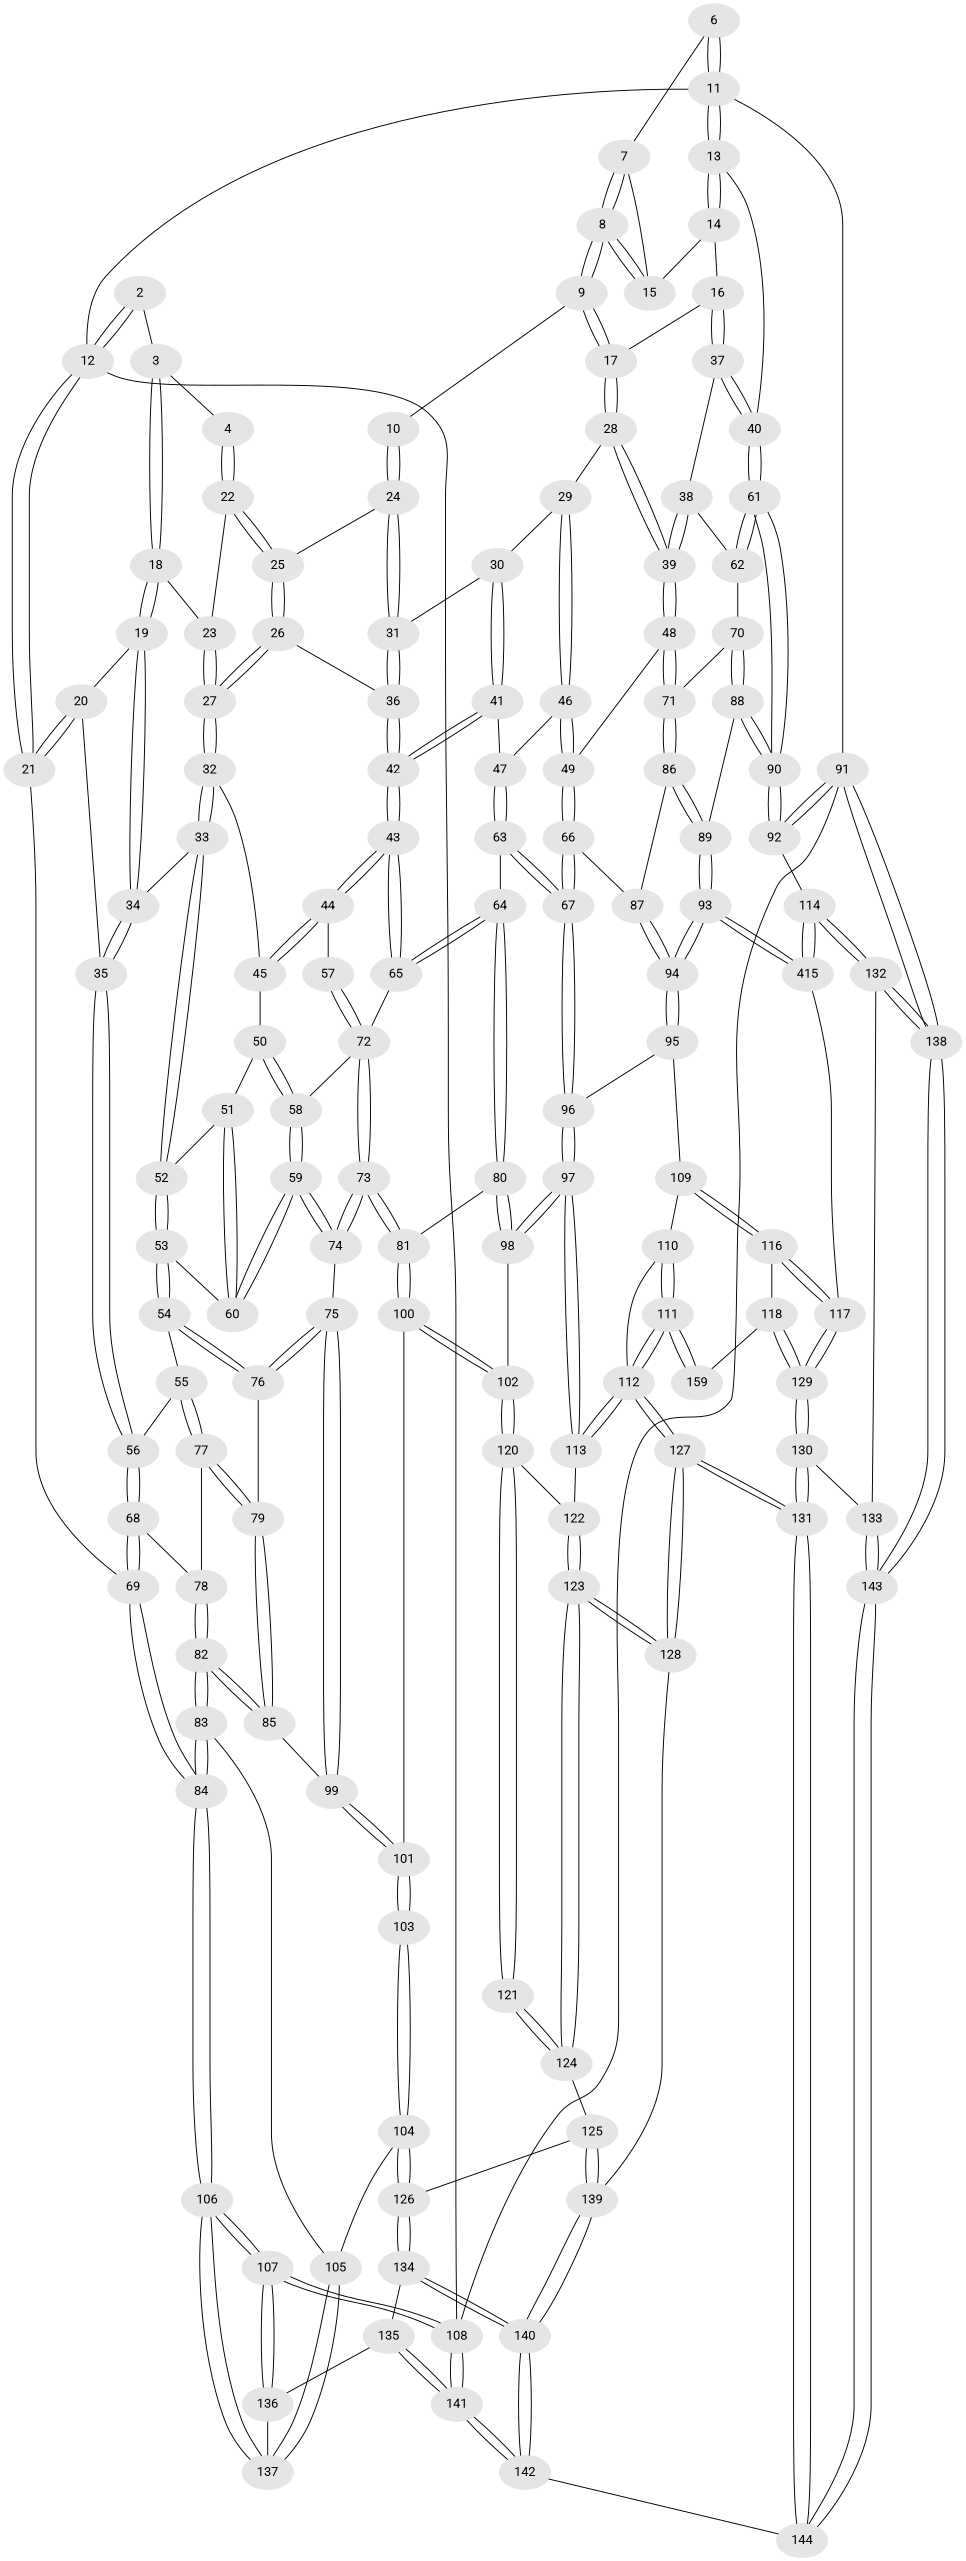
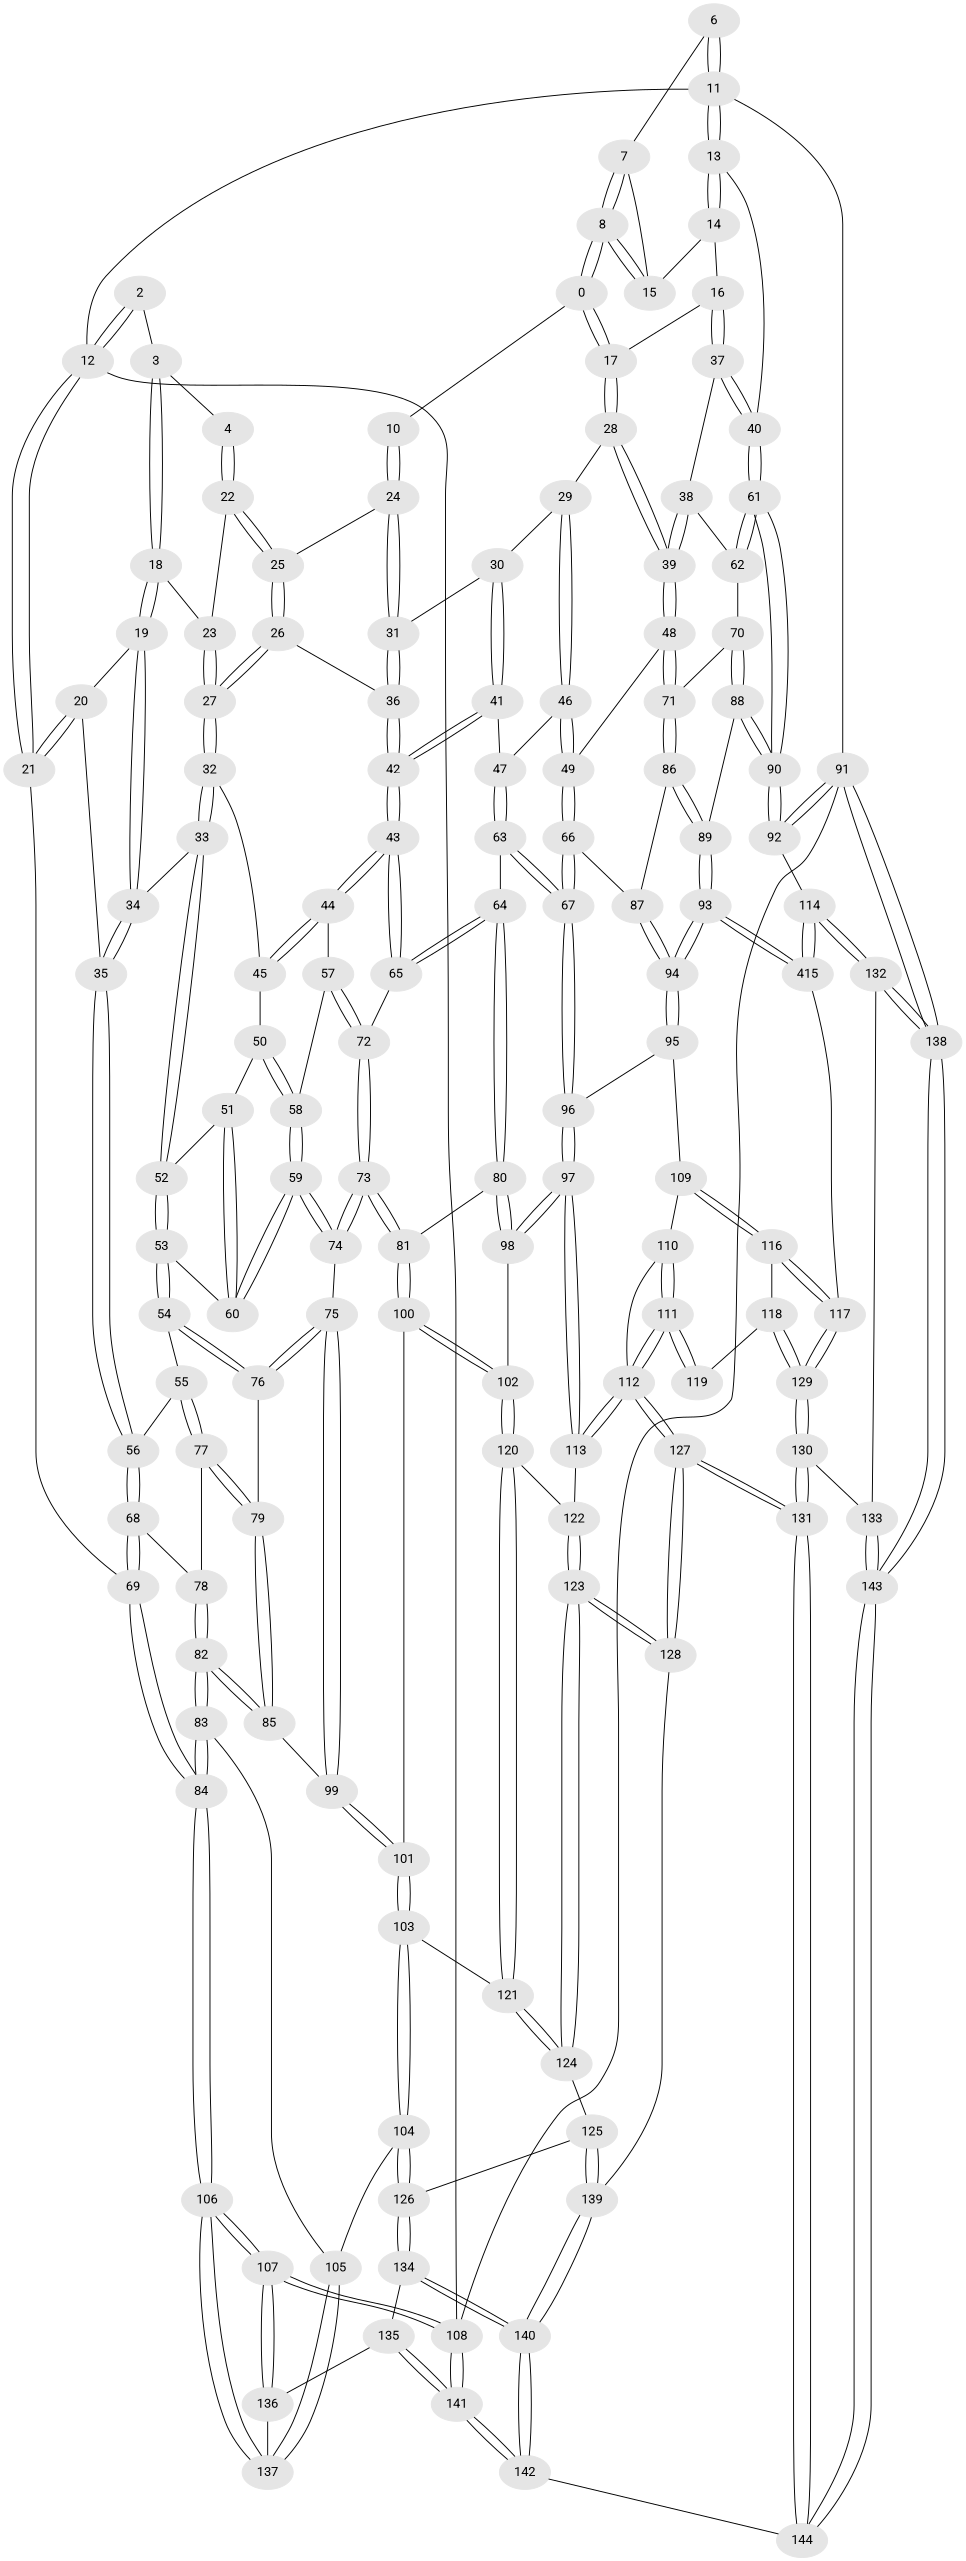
  graph {
    fontname=Roboto
    node [color=gray90 fontname=Roboto style=filled]
    edge [fontname=Roboto]
    2
    3
    12
    6
    7
    11
    4
    18
    21
    108
    22
    19
    23
    25
    10
    24
    8
    15
    13
    91
-   9
+   9 [label=0]
    17
    28
    31
    14
    40
    92
    138
    69
    141
    16
    61
    37
    38
    29
    39
    20
    34
    27
    35
    56
    84
    26
    32
    36
    42
    33
    45
    30
    46
    48
    41
    47
    49
    52
    50
    53
    68
    43
    62
    70
    71
    90
    63
    44
    65
    57
    72
    58
    51
    66
    64
    67
    86
    87
    60
    59
    54
    55
    76
    77
    79
    78
    73
    74
    75
    88
    80
    96
    81
    98
    94
    97
    82
    106
    89
    100
    99
    101
    85
    83
    102
    105
    137
    107
    93
    95
    n108 [label=415]
    114
    143
    132
    117
    109
    110
    116
    113
    122
    120
    103
    104
    121
    126
    124
    134
    136
    142
    111
    112
    118
-   119 [label=159]
+   119
    127
    128
    131
    123
    133
    129
    130
    125
    139
    140
    135
    144
    2 -- 3
    2 -- 12
    2 -- 12
    3 -- 4
    3 -- 18
    3 -- 18
    12 -- 21
    12 -- 21
    12 -- 108
    6 -- 7
    6 -- 11
    6 -- 11
    7 -- 8
    7 -- 8
    7 -- 15
    11 -- 12
    11 -- 13
    11 -- 13
    11 -- 91
    4 -- 22
    4 -- 22
    18 -- 19
    18 -- 19
    18 -- 23
    21 -- 69
    108 -- 141
    108 -- 141
    22 -- 23
    22 -- 25
    22 -- 25
    19 -- 20
    19 -- 34
    19 -- 34
    23 -- 27
    23 -- 27
    25 -- 26
    25 -- 26
    10 -- 24
    10 -- 24
    24 -- 25
    24 -- 31
    24 -- 31
    8 -- 15
    8 -- 15
    8 -- 9
    8 -- 9
    13 -- 14
    13 -- 14
    13 -- 40
    91 -- 108
    91 -- 92
    91 -- 92
    91 -- 138
    91 -- 138
    9 -- 10
    9 -- 17
    9 -- 17
    17 -- 28
    17 -- 28
    28 -- 29
    28 -- 39
    28 -- 39
    31 -- 36
    31 -- 36
    14 -- 15
    14 -- 16
    40 -- 61
    40 -- 61
    92 -- 114
    138 -- 143
    138 -- 143
    69 -- 84
    69 -- 84
    141 -- 142
    141 -- 142
    16 -- 17
    16 -- 37
    16 -- 37
    61 -- 62
    61 -- 62
    61 -- 90
    61 -- 90
    37 -- 40
    37 -- 40
    37 -- 38
    38 -- 39
    38 -- 39
    38 -- 62
    29 -- 30
    29 -- 46
    29 -- 46
    39 -- 48
    39 -- 48
    20 -- 21
    20 -- 21
    20 -- 35
    34 -- 35
    34 -- 35
    27 -- 32
    27 -- 32
    35 -- 56
    35 -- 56
    56 -- 68
    56 -- 68
    84 -- 106
    84 -- 106
    26 -- 27
    26 -- 27
    26 -- 36
    32 -- 33
    32 -- 33
    32 -- 45
    36 -- 42
    36 -- 42
    42 -- 43
    42 -- 43
    33 -- 34
    33 -- 52
    33 -- 52
    45 -- 50
    30 -- 31
    30 -- 41
    30 -- 41
    46 -- 47
    46 -- 49
    46 -- 49
    48 -- 49
    48 -- 71
    48 -- 71
    41 -- 42
    41 -- 42
    41 -- 47
    47 -- 63
    47 -- 63
    49 -- 66
    49 -- 66
    52 -- 53
    52 -- 53
    50 -- 58
    50 -- 58
    50 -- 51
    53 -- 60
    53 -- 54
    53 -- 54
    68 -- 69
    68 -- 69
    68 -- 78
    43 -- 44
    43 -- 44
    43 -- 65
    43 -- 65
    62 -- 70
    70 -- 71
    70 -- 88
    70 -- 88
    71 -- 86
    71 -- 86
    90 -- 92
    90 -- 92
    63 -- 64
    63 -- 67
    63 -- 67
    44 -- 45
    44 -- 45
    44 -- 57
    65 -- 72
    57 -- 72
    57 -- 72
-   72 -- 58
+   57 -- 58
    72 -- 73
    72 -- 73
    58 -- 59
    58 -- 59
    51 -- 52
    51 -- 60
    51 -- 60
    66 -- 67
    66 -- 67
    66 -- 87
    64 -- 65
    64 -- 65
    64 -- 80
    64 -- 80
    67 -- 96
    67 -- 96
    86 -- 87
    86 -- 89
    86 -- 89
    87 -- 94
    87 -- 94
    59 -- 60
    59 -- 60
    59 -- 74
    59 -- 74
    54 -- 55
    54 -- 76
    54 -- 76
    55 -- 56
    55 -- 77
    55 -- 77
    76 -- 79
    77 -- 79
    77 -- 79
    77 -- 78
    79 -- 85
    79 -- 85
    78 -- 82
    78 -- 82
    73 -- 74
    73 -- 74
    73 -- 81
    73 -- 81
    74 -- 75
    75 -- 76
    75 -- 76
    75 -- 99
    75 -- 99
    88 -- 90
    88 -- 90
    88 -- 89
    80 -- 81
    80 -- 98
    80 -- 98
    96 -- 97
    96 -- 97
    81 -- 100
    81 -- 100
    98 -- 102
    94 -- 95
    94 -- 95
    97 -- 98
    97 -- 98
    97 -- 113
    97 -- 113
    82 -- 85
    82 -- 85
    82 -- 83
    82 -- 83
    106 -- 137
    106 -- 137
    106 -- 107
    106 -- 107
    89 -- 93
    89 -- 93
    100 -- 101
    100 -- 102
    100 -- 102
    99 -- 101
    99 -- 101
    101 -- 103
    101 -- 103
    85 -- 99
    83 -- 84
    83 -- 84
    83 -- 105
    102 -- 120
    102 -- 120
    105 -- 137
    105 -- 137
    107 -- 108
    107 -- 108
    107 -- 136
    107 -- 136
    93 -- 94
    93 -- 94
    93 -- n108
    93 -- n108
    95 -- 96
    95 -- 109
    n108 -- 117
    114 -- n108
    114 -- n108
    114 -- 132
    114 -- 132
    143 -- 144
    143 -- 144
    132 -- 138
    132 -- 138
    132 -- 133
    117 -- 129
    117 -- 129
    109 -- 110
    109 -- 116
    109 -- 116
    110 -- 111
    110 -- 111
    110 -- 112
    116 -- 117
    116 -- 117
    116 -- 118
    113 -- 122
    122 -- 123
    122 -- 123
    120 -- 122
    120 -- 121
    120 -- 121
    103 -- 104
    103 -- 104
+   103 -- 121
    104 -- 105
    104 -- 126
    104 -- 126
    121 -- 124
    121 -- 124
    126 -- 134
    126 -- 134
    124 -- 125
    134 -- 140
    134 -- 140
    134 -- 135
    136 -- 137
    142 -- 144
    111 -- 112
    111 -- 112
    111 -- 119
    111 -- 119
    112 -- 113
    112 -- 113
    112 -- 127
    112 -- 127
    118 -- 119
    118 -- 129
    118 -- 129
    127 -- 128
    127 -- 128
    127 -- 131
    127 -- 131
    128 -- 139
    131 -- 144
    131 -- 144
    123 -- 124
    123 -- 124
    123 -- 128
    123 -- 128
    133 -- 143
    133 -- 143
    129 -- 130
    129 -- 130
    130 -- 131
    130 -- 131
    130 -- 133
    125 -- 126
    125 -- 139
    125 -- 139
    139 -- 140
    139 -- 140
    140 -- 142
    140 -- 142
    135 -- 141
    135 -- 141
    135 -- 136
  }
